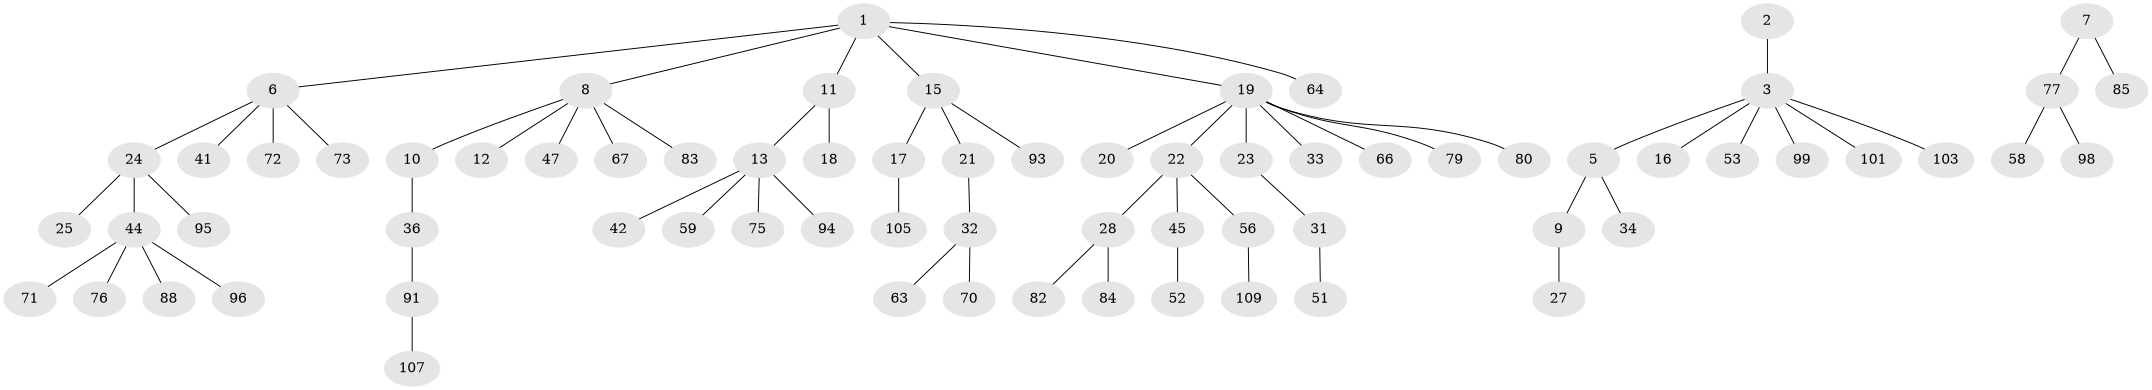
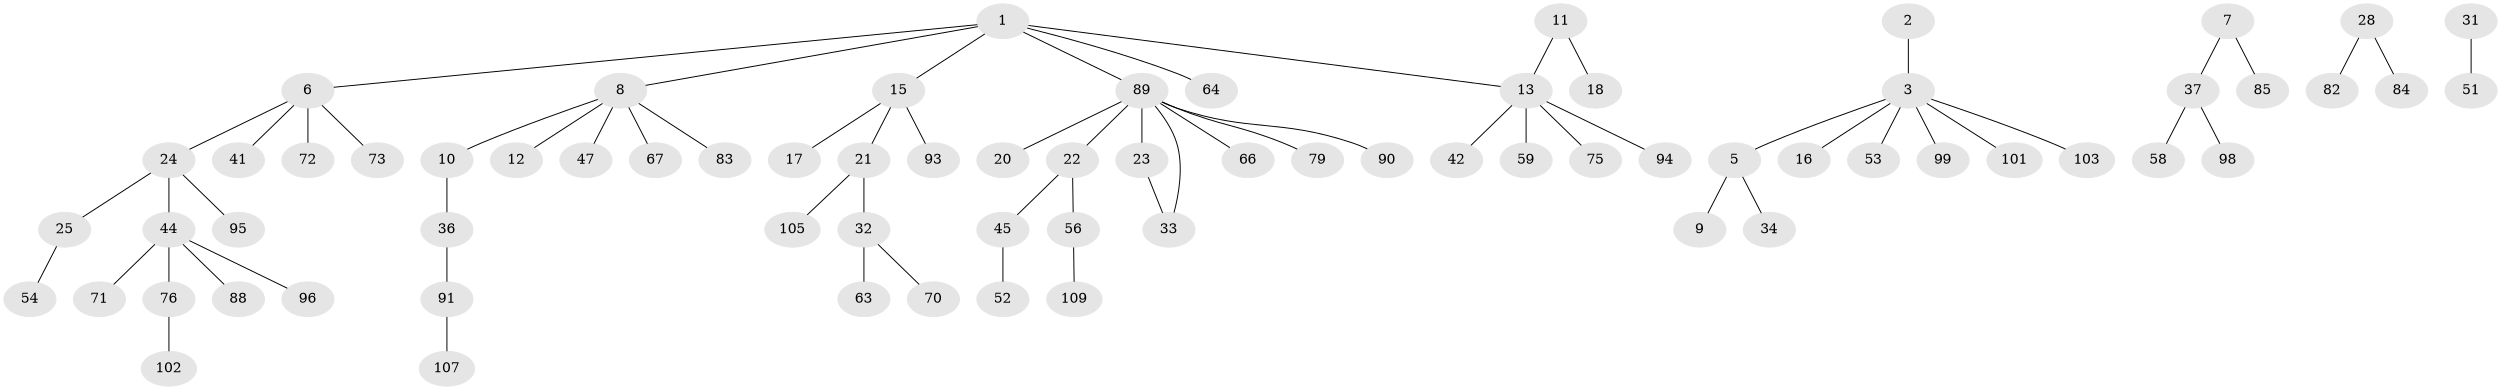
  graph {
    node [color=gray90 style=filled]
    1 [super="+4"]
    6 [super="+40"]
    8 [super="+50"]
    11
    15 [super="+68"]
-   19 [super="+62"]
+   19 [super="+62" label=89]
    64
    2 [super="+46"]
    3 [super="+35"]
    24 [super="+38"]
    41 [super="+77"]
    72
    73
    10
    12 [super="+49"]
    47
    67
    83
    13 [super="+26"]
    18 [super="+78"]
    17 [super="+29"]
    21
    93
    20
    22 [super="+43"]
    23
    33
    66
    79
-   90 [super="+104" label=80]
+   90 [super="+104"]
    5 [super="+14"]
    16
    53
    99
    101
    103
    9
    34 [super="+89"]
-   37 [super="+81" label=77]
+   37 [super="+81"]
    7
    85
-   27 [super="+48"]
    25
    44 [super="+55"]
    95
    58 [super="+74"]
    98
    36 [super="+106"]
    91
    42
    59
    75 [super="+80"]
    94
    105
    32 [super="+61"]
    28 [super="+30"]
    45 [super="+57"]
    56
    31 [super="+39"]
    63
    70 [super="+97"]
    82
    84
    52 [super="+69"]
    109
    51 [super="+60"]
+   54 [super="+92"]
    71 [super="+86"]
    76 [super="+87"]
    88
    96 [super="+100"]
    107
+   102
    1 -- 6
    1 -- 8
-   1 -- 11
+   1 -- 13
    1 -- 15
    1 -- 19
    1 -- 64
    6 -- 24
    6 -- 41
    6 -- 72
    6 -- 73
    8 -- 10
    8 -- 12
    8 -- 47
    8 -- 67
    8 -- 83
    11 -- 13
    11 -- 18
    15 -- 17
    15 -- 21
    15 -- 93
    19 -- 20
    19 -- 22
    19 -- 23
    19 -- 33
    19 -- 66
    19 -- 79
    19 -- 90
    2 -- 3
    3 -- 5
    3 -- 16
    3 -- 53
    3 -- 99
    3 -- 101
    3 -- 103
    24 -- 25
    24 -- 44
    24 -- 95
    10 -- 36
    13 -- 42
    13 -- 59
    13 -- 75
    13 -- 94
-   17 -- 105
+   21 -- 105
    21 -- 32
-   22 -- 28
    22 -- 45
    22 -- 56
-   23 -- 31
+   23 -- 33
    5 -- 9
    5 -- 34
-   9 -- 27
    37 -- 58
    37 -- 98
    7 -- 37
    7 -- 85
+   25 -- 54
    44 -- 71
    44 -- 76
    44 -- 88
    44 -- 96
    36 -- 91
    91 -- 107
    32 -- 63
    32 -- 70
    28 -- 82
    28 -- 84
    45 -- 52
    56 -- 109
    31 -- 51
+   76 -- 102
  }
